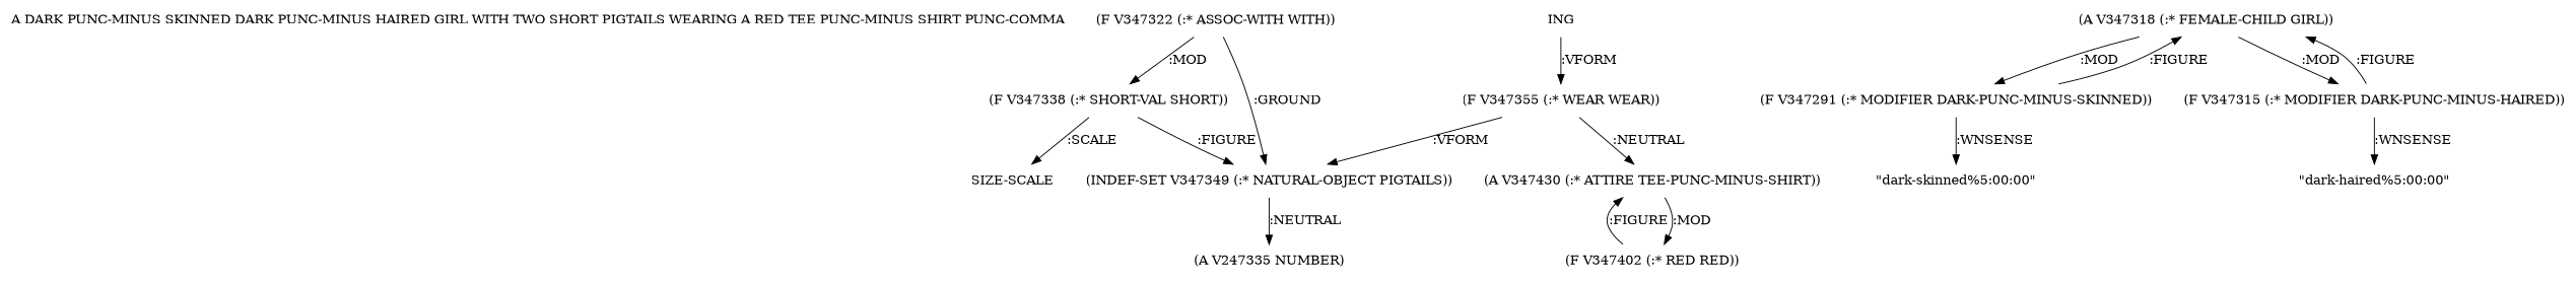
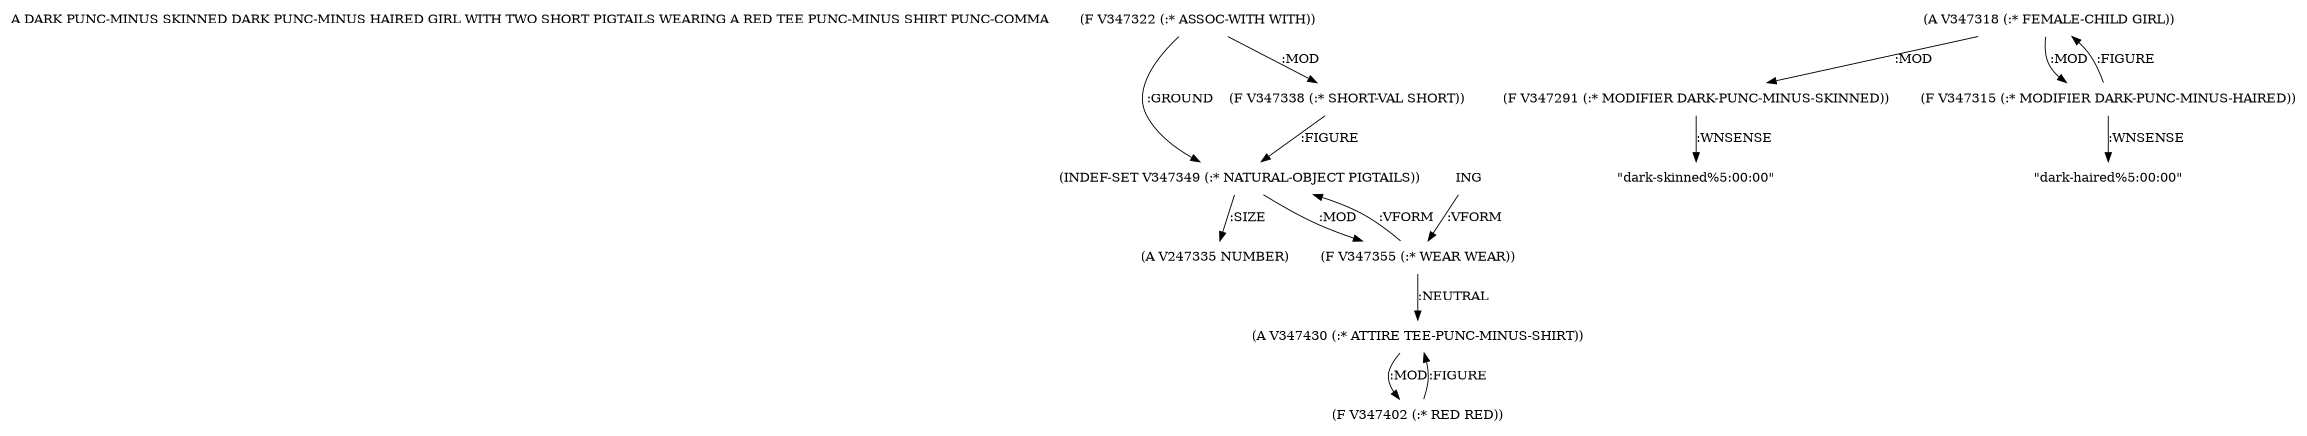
  digraph {
    node [shape=none]
    "A DARK PUNC-MINUS SKINNED DARK PUNC-MINUS HAIRED GIRL WITH TWO SHORT PIGTAILS WEARING A RED TEE PUNC-MINUS SHIRT PUNC-COMMA"
    n2 [label="(F V347322 (:* ASSOC-WITH WITH))"]
    n3 [label="(INDEF-SET V347349 (:* NATURAL-OBJECT PIGTAILS))"]
    n4 [label="(F V347338 (:* SHORT-VAL SHORT))"]
    n5 [label="(A V247335 NUMBER)"]
    n6 [label="(F V347355 (:* WEAR WEAR))"]
    n7 [label="(A V347430 (:* ATTIRE TEE-PUNC-MINUS-SHIRT))"]
-   n8 [label="SIZE-SCALE"]
    n9 [label="(F V347402 (:* RED RED))"]
    n10 [label=ING]
    n11 [label="(A V347318 (:* FEMALE-CHILD GIRL))"]
    n12 [label="(F V347291 (:* MODIFIER DARK-PUNC-MINUS-SKINNED))"]
    n13 [label="(F V347315 (:* MODIFIER DARK-PUNC-MINUS-HAIRED))"]
    n14 [label="\"dark-skinned%5:00:00\""]
    n15 [label="\"dark-haired%5:00:00\""]
    n2 -> n3 [label=":GROUND"]
    n2 -> n4 [label=":MOD"]
-   n3 -> n5 [label=":NEUTRAL"]
+   n3 -> n5 [label=":SIZE"]
+   n3 -> n6 [label=":MOD"]
    n4 -> n3 [label=":FIGURE"]
-   n4 -> n8 [label=":SCALE"]
    n6 -> n3 [label=":VFORM"]
    n6 -> n7 [label=":NEUTRAL"]
    n7 -> n9 [label=":MOD"]
    n9 -> n7 [label=":FIGURE"]
    n10 -> n6 [label=":VFORM"]
    n11 -> n12 [label=":MOD"]
    n11 -> n13 [label=":MOD"]
-   n12 -> n11 [label=":FIGURE"]
    n12 -> n14 [label=":WNSENSE"]
    n13 -> n11 [label=":FIGURE"]
    n13 -> n15 [label=":WNSENSE"]
  }
